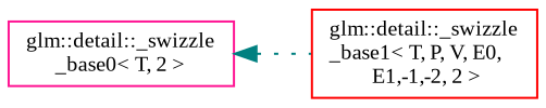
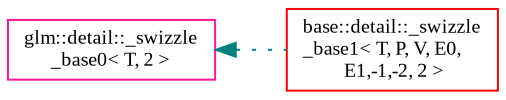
  digraph {
    rankdir=LR
    fontname="Liberation Serif"
    node [fillcolor=white fontname="Liberation Serif" fontsize=10 shape=record style=filled]
    n1 [color=deeppink height=0.2 label="glm::detail::_swizzle\l_base0\< T, 2 \>" width=0.4]
-   n2 [color=red height=0.2 label="glm::detail::_swizzle\l_base1\< T, P, V, E0,\l E1,-1,-2, 2 \>" width=0.4]
+   n2 [color=red height=0.2 label="base::detail::_swizzle\l_base1\< T, P, V, E0,\l E1,-1,-2, 2 \>" width=0.4]
    n1 -> n2 [color=teal dir=back fontname="Liberation Serif" fontsize=10 labelfontname=Helvetica labelfontsize=10 style=dotted]
  }
